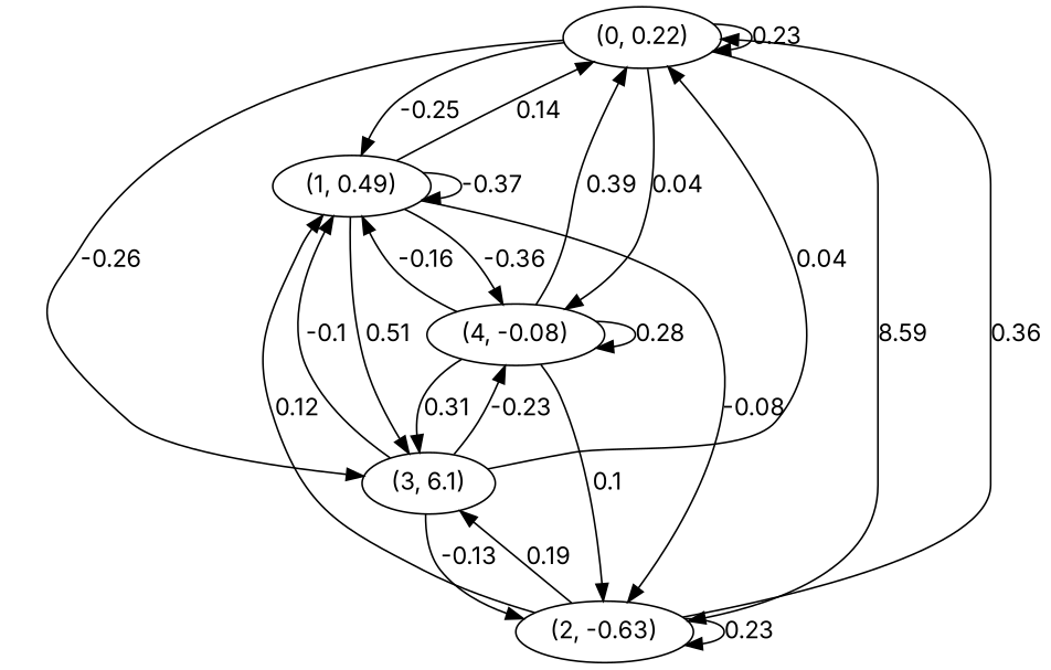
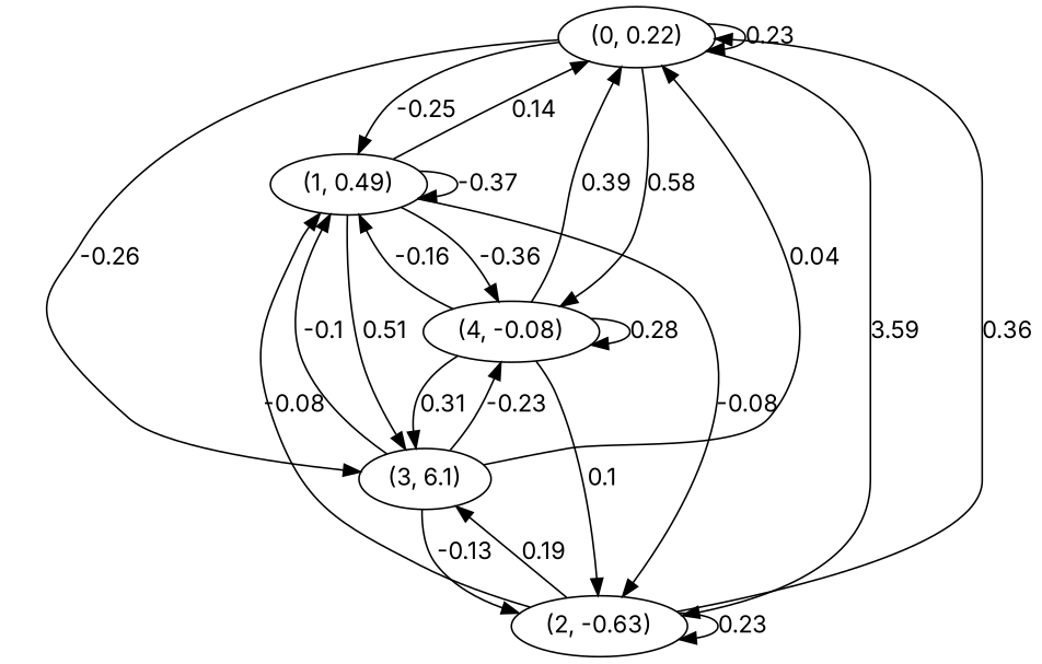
  digraph {
    fontname=Inter
    node [fontname=Inter]
    edge [fontname=Inter]
    n1 [label="(0, 0.22)"]
    n2 [label="(1, 0.49)"]
    n3 [label="(2, -0.63)"]
    n4 [label="(3, 6.1)"]
    n5 [label="(4, -0.08)"]
    n1 -> n1 [label=0.23]
    n1 -> n2 [label=-0.25]
-   n1 -> n3 [label=8.59]
+   n1 -> n3 [label=3.59]
    n1 -> n4 [label=-0.26]
-   n1 -> n5 [label=0.04]
+   n1 -> n5 [label=0.58]
    n2 -> n1 [label=0.14]
    n2 -> n2 [label=-0.37]
    n2 -> n3 [label=-0.08]
    n2 -> n4 [label=0.51]
    n2 -> n5 [label=-0.36]
    n3 -> n1 [label=0.36]
-   n3 -> n2 [label=0.12]
+   n3 -> n2 [label=-0.08]
    n3 -> n3 [label=0.23]
    n3 -> n4 [label=0.19]
    n4 -> n1 [label=0.04]
    n4 -> n2 [label=-0.1]
    n4 -> n3 [label=-0.13]
    n4 -> n5 [label=-0.23]
    n5 -> n1 [label=0.39]
    n5 -> n2 [label=-0.16]
    n5 -> n3 [label=0.1]
    n5 -> n4 [label=0.31]
    n5 -> n5 [label=0.28]
  }
